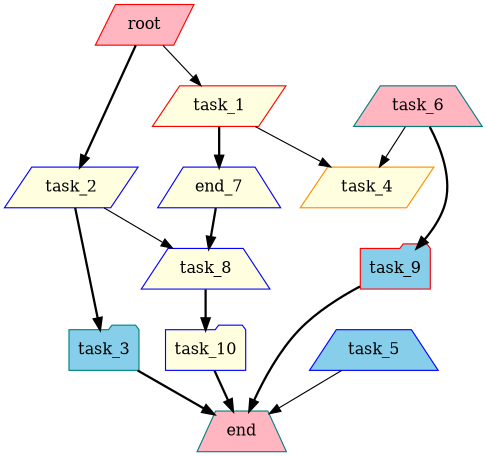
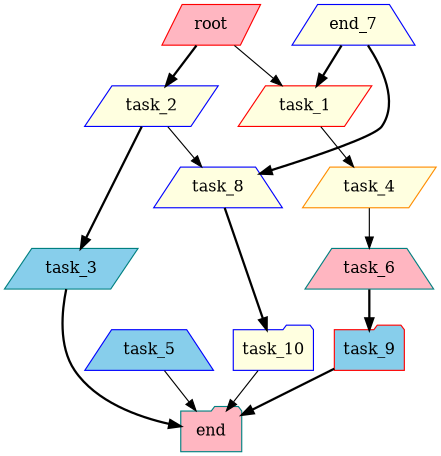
  digraph {
    node [color=blue fillcolor=lightyellow shape=parallelogram style=filled]
    edge [style=bold]
    root [color=red fillcolor=lightpink]
    task_1 [color=red]
    task_2
    task_4 [color=darkorange]
    n5 [label=end_7 shape=trapezium]
-   task_3 [color=teal fillcolor=skyblue shape=folder]
+   task_3 [color=teal fillcolor=skyblue]
    task_8 [shape=trapezium]
    task_6 [color=teal fillcolor=lightpink shape=trapezium]
-   end [color=teal fillcolor=lightpink shape=trapezium]
+   end [color=teal fillcolor=lightpink shape=folder]
    task_5 [fillcolor=skyblue shape=trapezium]
    task_9 [color=red fillcolor=skyblue shape=folder]
    task_10 [shape=folder]
    root -> task_1 [style=solid]
    root -> task_2
    task_1 -> task_4 [style=solid]
-   task_1 -> n5
+   n5 -> task_1
    task_2 -> task_3
    task_2 -> task_8 [style=solid]
-   task_6 -> task_4 [style=solid]
+   task_4 -> task_6 [style=solid]
    n5 -> task_8
    task_3 -> end
    task_8 -> task_10
    task_6 -> task_9
    task_5 -> end [style=solid]
    task_9 -> end
-   task_10 -> end
+   task_10 -> end [style=solid]
  }
